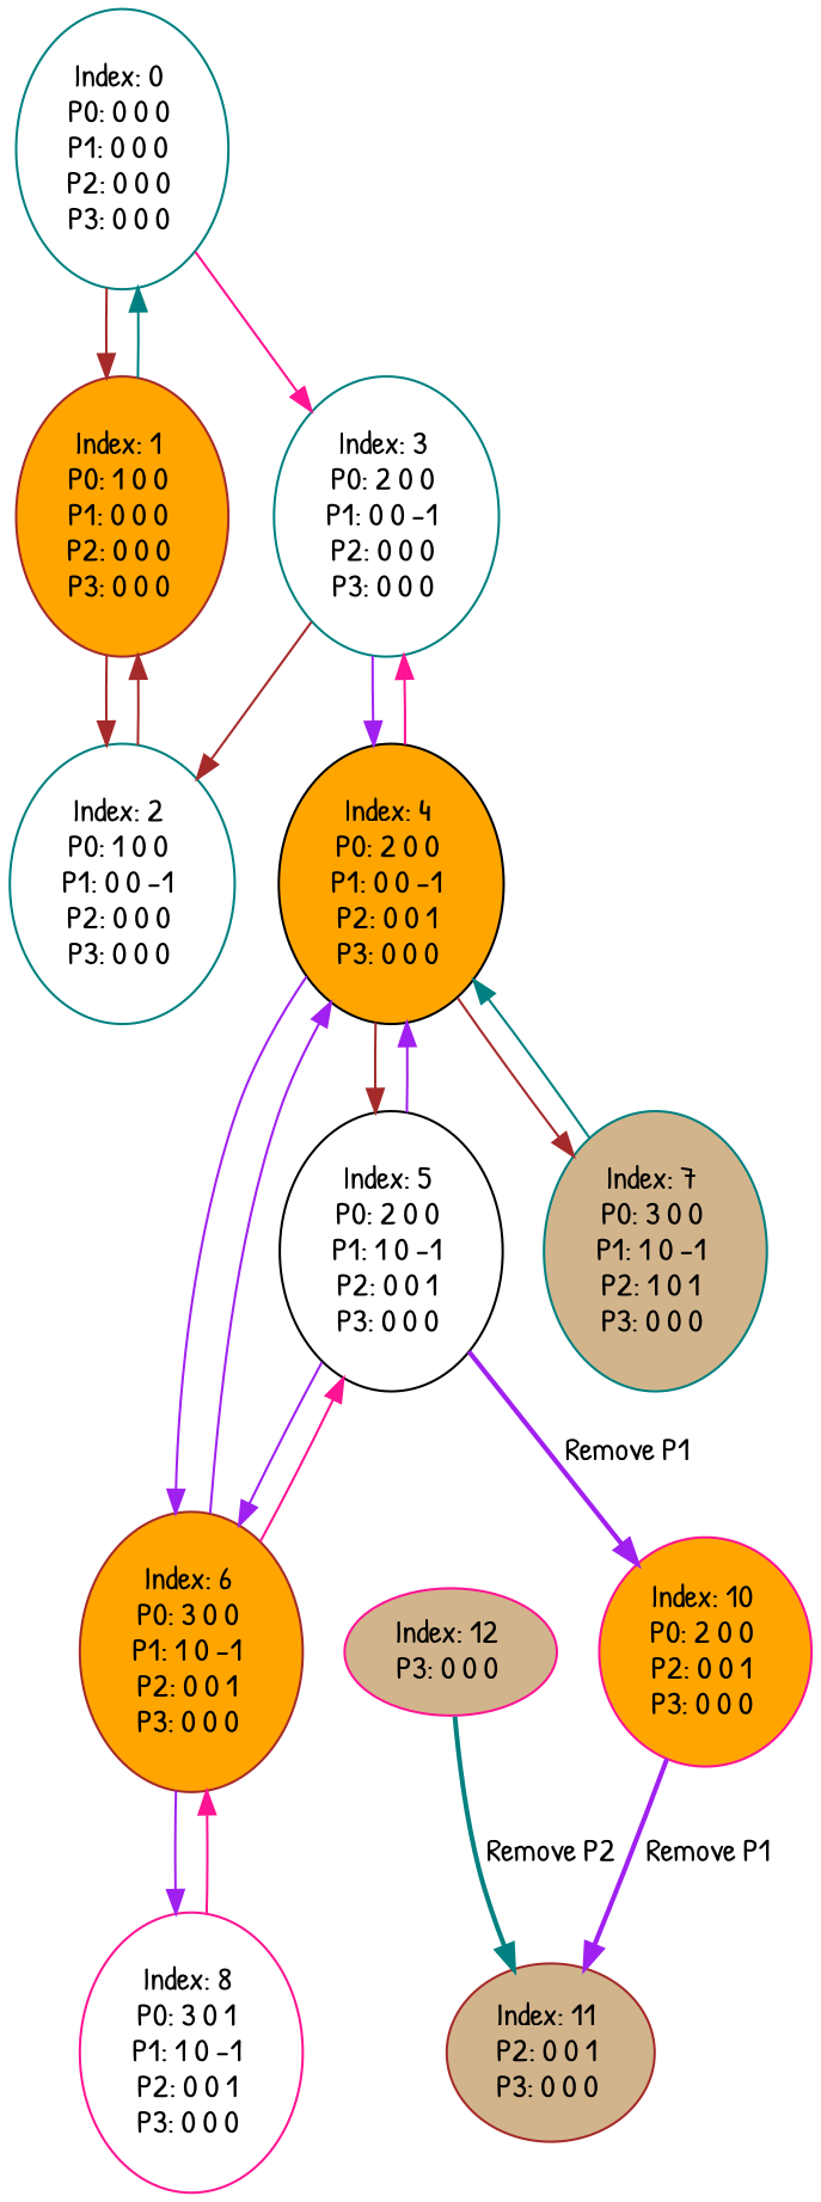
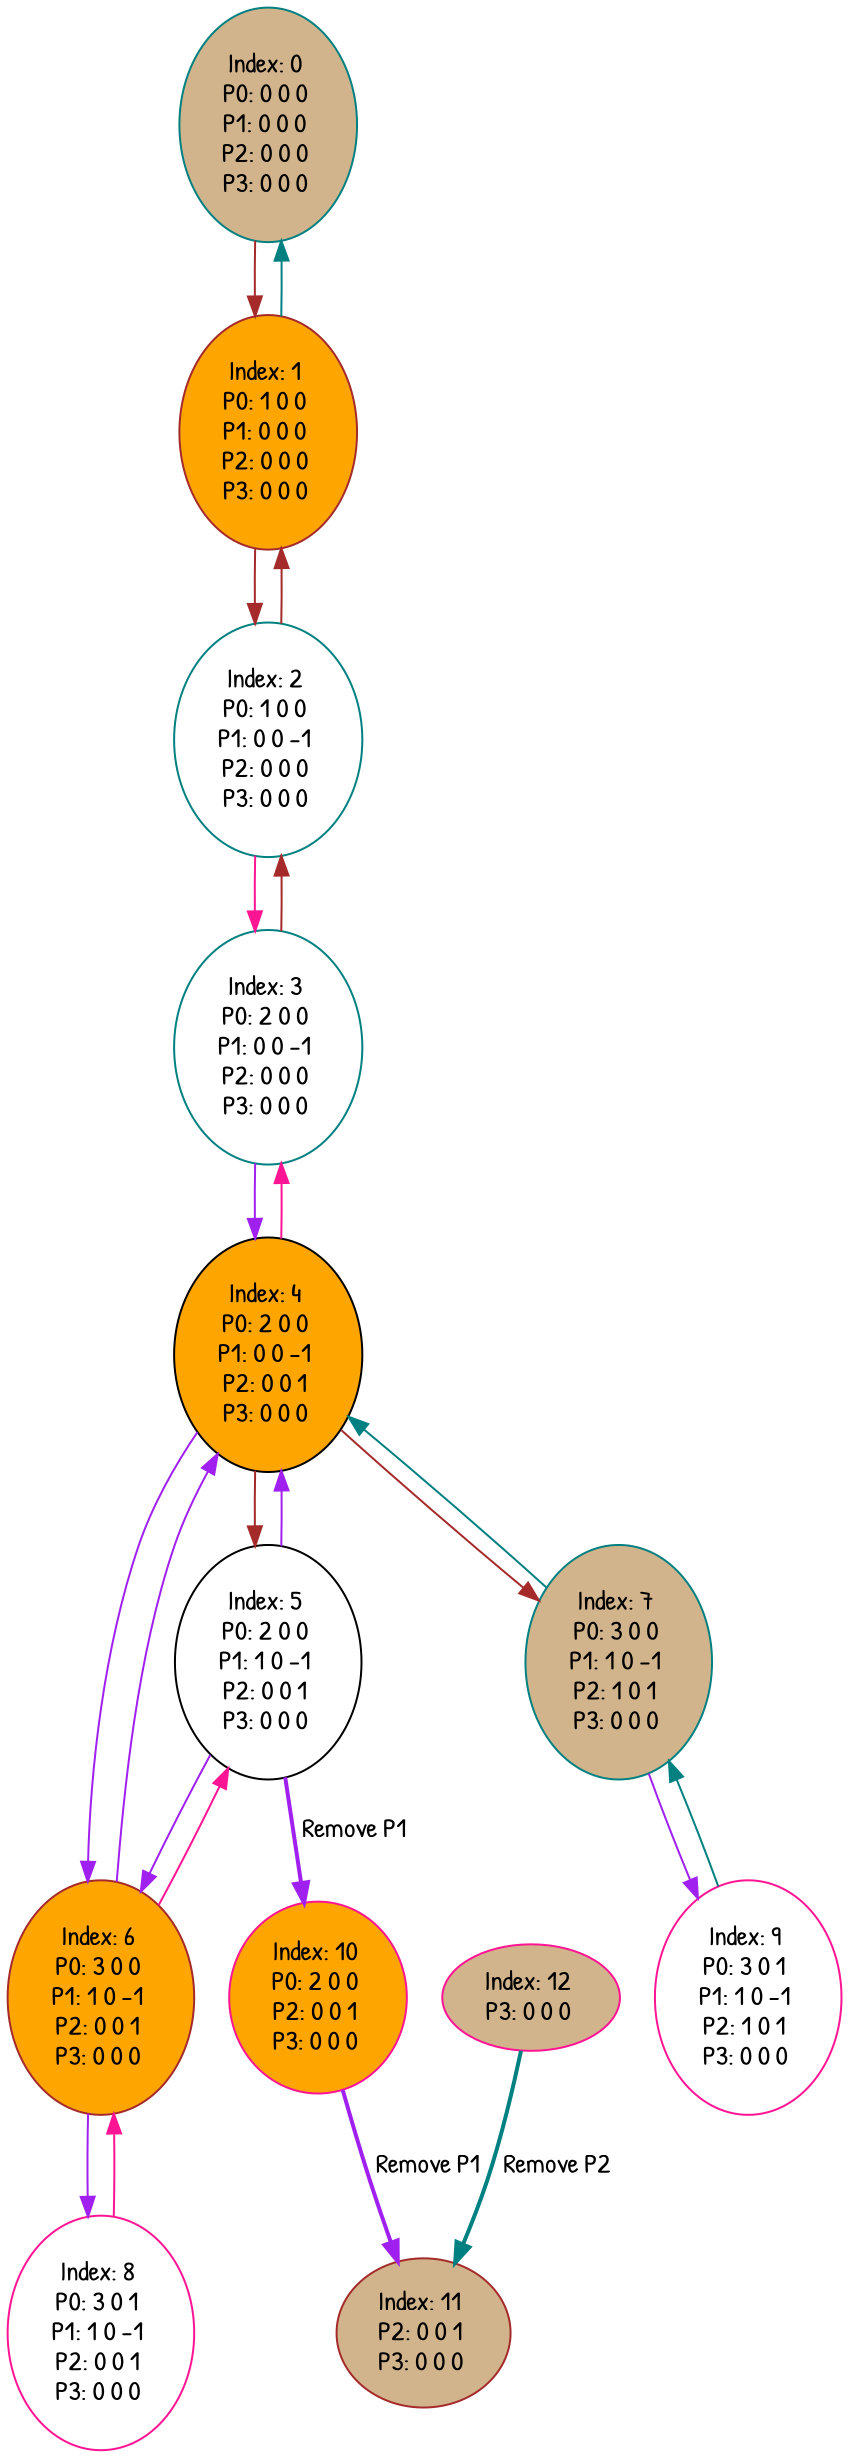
  digraph {
    color=black
    fontname="Patrick Hand"
    node [color=teal fillcolor=white fontname="Patrick Hand" style=filled]
    edge [color=purple fontname="Patrick Hand"]
-   n1 [label="Index: 0 \nP0: 0 0 0 \nP1: 0 0 0 \nP2: 0 0 0 \nP3: 0 0 0 \n"]
+   n1 [fillcolor=tan label="Index: 0 \nP0: 0 0 0 \nP1: 0 0 0 \nP2: 0 0 0 \nP3: 0 0 0 \n"]
    n2 [color=brown fillcolor=orange label="Index: 1 \nP0: 1 0 0 \nP1: 0 0 0 \nP2: 0 0 0 \nP3: 0 0 0 \n"]
    n3 [label="Index: 2 \nP0: 1 0 0 \nP1: 0 0 -1 \nP2: 0 0 0 \nP3: 0 0 0 \n"]
    n4 [label="Index: 3 \nP0: 2 0 0 \nP1: 0 0 -1 \nP2: 0 0 0 \nP3: 0 0 0 \n"]
    n5 [color=black fillcolor=orange label="Index: 4 \nP0: 2 0 0 \nP1: 0 0 -1 \nP2: 0 0 1 \nP3: 0 0 0 \n"]
    n6 [color=black label="Index: 5 \nP0: 2 0 0 \nP1: 1 0 -1 \nP2: 0 0 1 \nP3: 0 0 0 \n"]
    n7 [color=brown fillcolor=orange label="Index: 6 \nP0: 3 0 0 \nP1: 1 0 -1 \nP2: 0 0 1 \nP3: 0 0 0 \n"]
    n8 [fillcolor=tan label="Index: 7 \nP0: 3 0 0 \nP1: 1 0 -1 \nP2: 1 0 1 \nP3: 0 0 0 \n"]
    n9 [color=deeppink fillcolor=orange label="Index: 10 \nP0: 2 0 0 \nP2: 0 0 1 \nP3: 0 0 0 \n"]
    n10 [color=deeppink label="Index: 8 \nP0: 3 0 1 \nP1: 1 0 -1 \nP2: 0 0 1 \nP3: 0 0 0 \n"]
+   n11 [color=deeppink label="Index: 9 \nP0: 3 0 1 \nP1: 1 0 -1 \nP2: 1 0 1 \nP3: 0 0 0 \n"]
    n12 [color=brown fillcolor=tan label="Index: 11 \nP2: 0 0 1 \nP3: 0 0 0 \n"]
    n13 [color=deeppink fillcolor=tan label="Index: 12 \nP3: 0 0 0 \n"]
    n1 -> n2 [color=brown]
    n2 -> n1 [color=teal]
    n2 -> n3 [color=brown]
    n3 -> n2 [color=brown]
-   n1 -> n4 [color=deeppink]
+   n3 -> n4 [color=deeppink]
    n4 -> n3 [color=brown]
    n4 -> n5
    n5 -> n4 [color=deeppink]
    n5 -> n6 [color=brown]
    n5 -> n7
    n5 -> n8 [color=brown]
    n6 -> n5
    n6 -> n7
    n6 -> n9 [label=" Remove P1 " style=bold]
    n7 -> n5
    n7 -> n6 [color=deeppink]
    n7 -> n10
    n8 -> n5 [color=teal]
+   n8 -> n11
    n9 -> n12 [label=" Remove P1 " style=bold]
    n10 -> n7 [color=deeppink]
+   n11 -> n8 [color=teal]
    n13 -> n12 [color=teal label=" Remove P2 " style=bold]
  }
